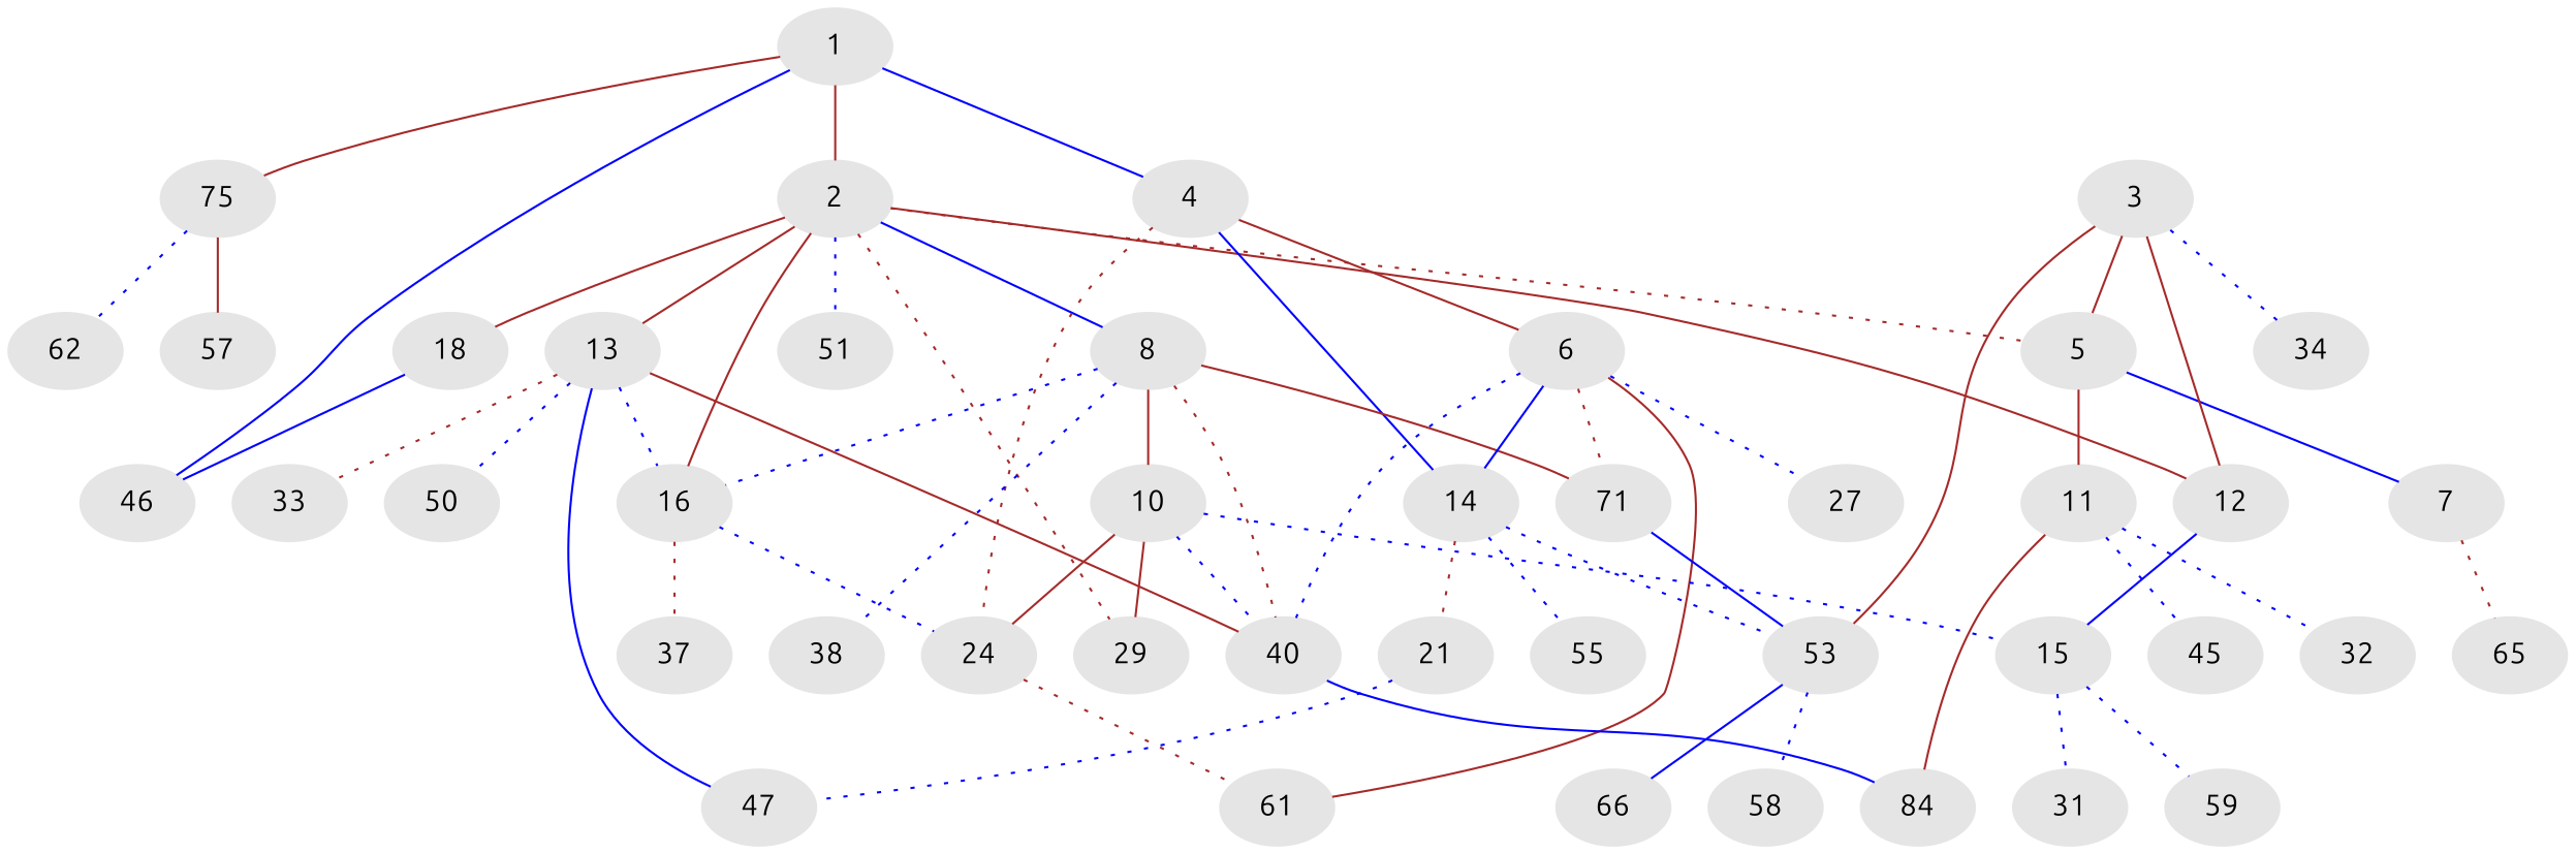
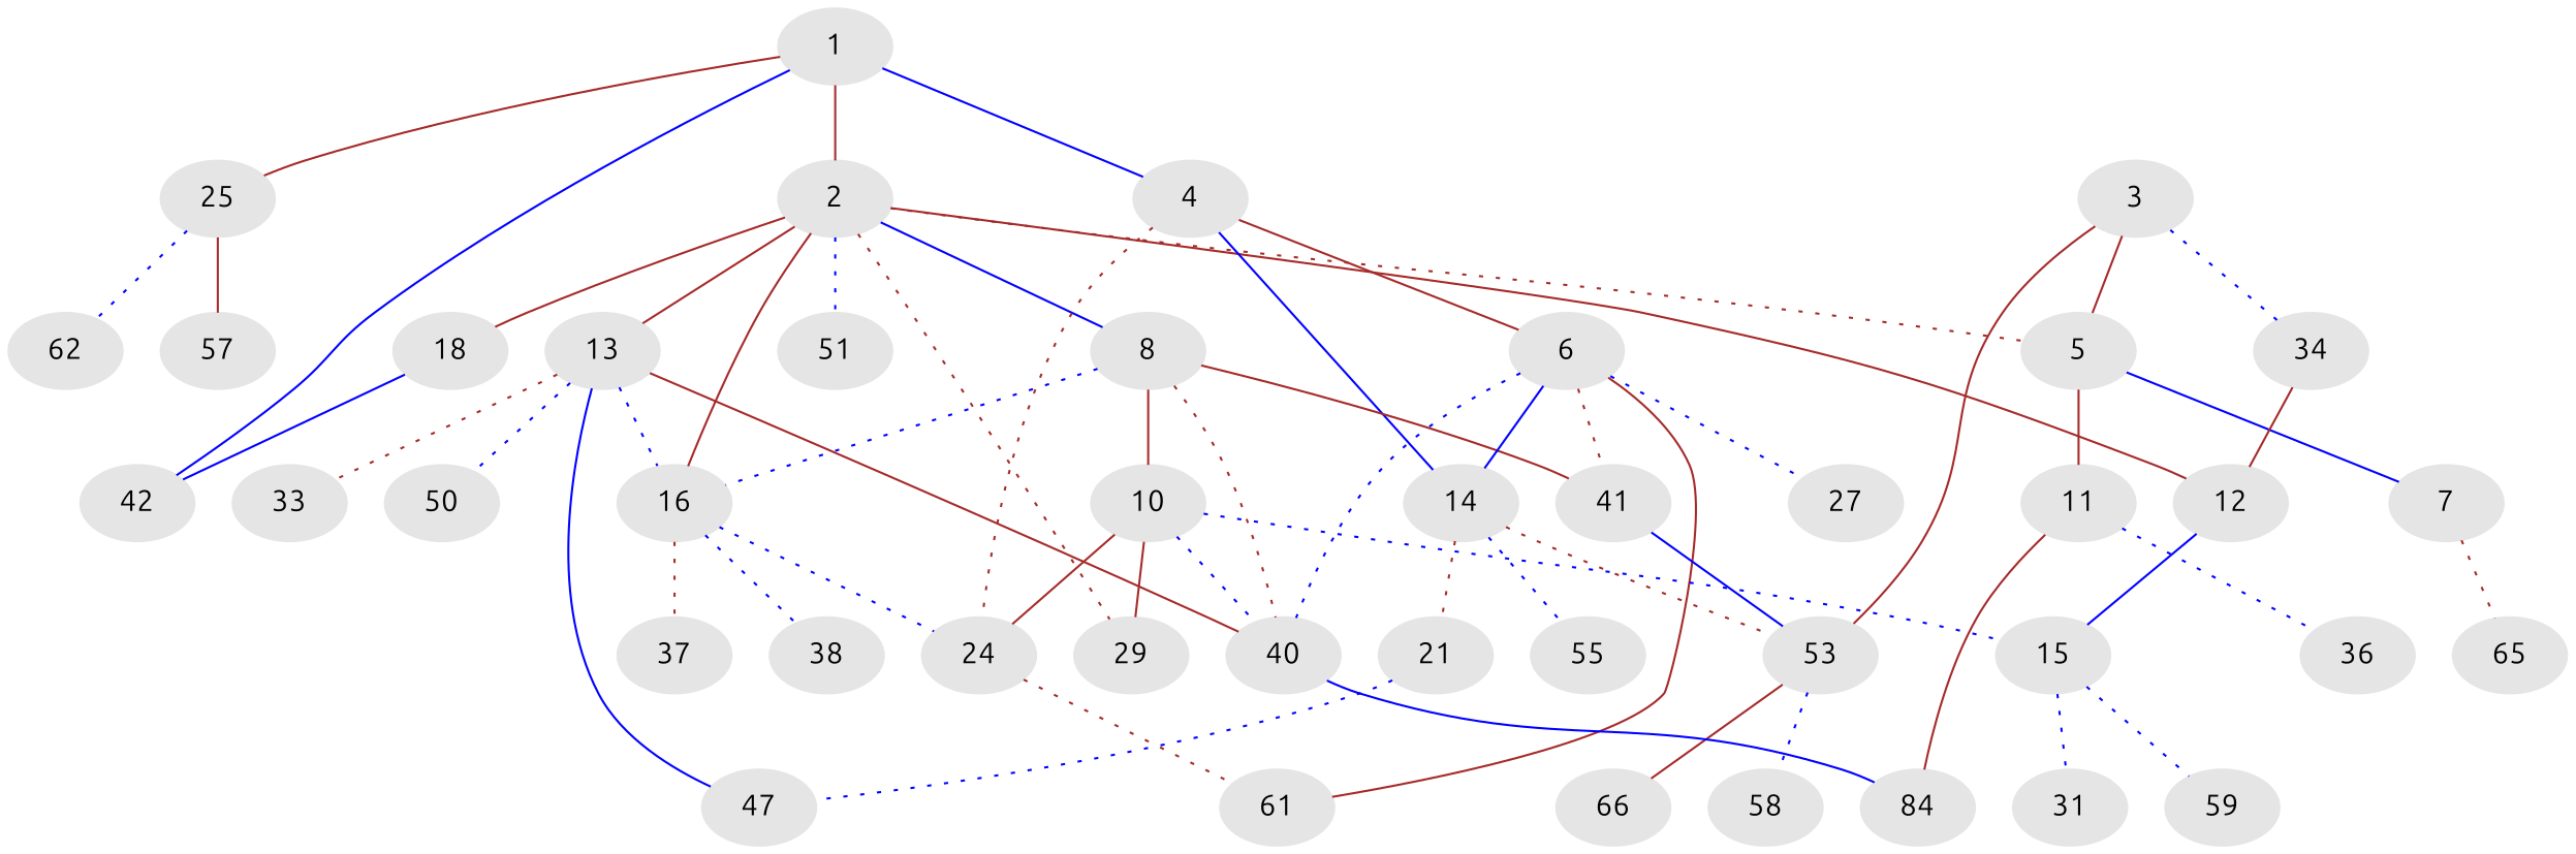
  graph {
    fontname=Ubuntu
    node [color=gray90 fontname=Ubuntu style=filled]
    edge [color=brown fontname=Ubuntu style=solid]
    1 [super="+54"]
    2 [super="+22"]
    4 [super="+9"]
-   25 [super="+26" label=75]
-   46
+   25 [super="+26"]
+   46 [label=42]
    5 [super="+49"]
    8 [super="+17"]
    13 [super="+32"]
    16 [super="+35"]
    18
    29 [super="+60"]
    51 [super="+63"]
    12
    6 [super="+19"]
    14 [super="+39"]
    24 [super="+48"]
    57
    62
    3 [super="+28"]
    34
    53 [super="+64"]
    7 [super="+43"]
    11 [super="+30"]
    40 [super="+52"]
-   41 [label=71]
+   41
    10
    38
    33 [super="+42"]
    47 [super="+56"]
    50
    37 [super="+67"]
    15 [super="+20"]
    58
    66
    27
    61
    21 [super="+23"]
    55
    65
-   36 [label=32]
+   36
    n41 [label=84]
-   45
    31
    59
    1 -- 2 [weight=2]
    1 -- 4 [color=blue]
    1 -- 25
    1 -- 46 [color=blue]
    2 -- 5 [style=dotted]
    2 -- 8 [color=blue]
    2 -- 13
    2 -- 16
    2 -- 18
    2 -- 29 [style=dotted]
    2 -- 51 [color=blue style=dotted weight=2]
    2 -- 12
    4 -- 6
    4 -- 14 [color=blue]
    4 -- 24 [style=dotted]
    25 -- 57
    25 -- 62 [color=blue style=dotted]
    5 -- 7 [color=blue]
    5 -- 11
    8 -- 16 [color=blue style=dotted]
    8 -- 40 [style=dotted]
    8 -- 41
    8 -- 10
-   8 -- 38 [color=blue style=dotted]
+   16 -- 38 [color=blue style=dotted]
    13 -- 16 [color=blue style=dotted]
    13 -- 40
    13 -- 33 [style=dotted]
    13 -- 47 [color=blue]
    13 -- 50 [color=blue style=dotted]
    16 -- 24 [color=blue style=dotted]
    16 -- 37 [style=dotted]
    18 -- 46 [color=blue]
    12 -- 15 [color=blue]
    6 -- 14 [color=blue]
    6 -- 40 [color=blue style=dotted]
    6 -- 41 [style=dotted]
    6 -- 27 [color=blue style=dotted]
    6 -- 61
-   14 -- 53 [color=blue style=dotted]
+   14 -- 53 [style=dotted]
    14 -- 21 [style=dotted]
    14 -- 55 [color=blue style=dotted]
    24 -- 61 [style=dotted]
    3 -- 5
-   3 -- 12
+   34 -- 12
    3 -- 34 [color=blue style=dotted]
    3 -- 53
    53 -- 58 [color=blue style=dotted]
-   53 -- 66 [color=blue]
+   53 -- 66
    7 -- 65 [style=dotted]
    11 -- 36 [color=blue style=dotted]
    11 -- n41
-   11 -- 45 [color=blue style=dotted]
    40 -- n41 [color=blue]
    41 -- 53 [color=blue]
    10 -- 29
    10 -- 24
    10 -- 40 [color=blue style=dotted]
    10 -- 15 [color=blue style=dotted]
    15 -- 31 [color=blue style=dotted]
    15 -- 59 [color=blue style=dotted]
    21 -- 47 [color=blue style=dotted]
  }
